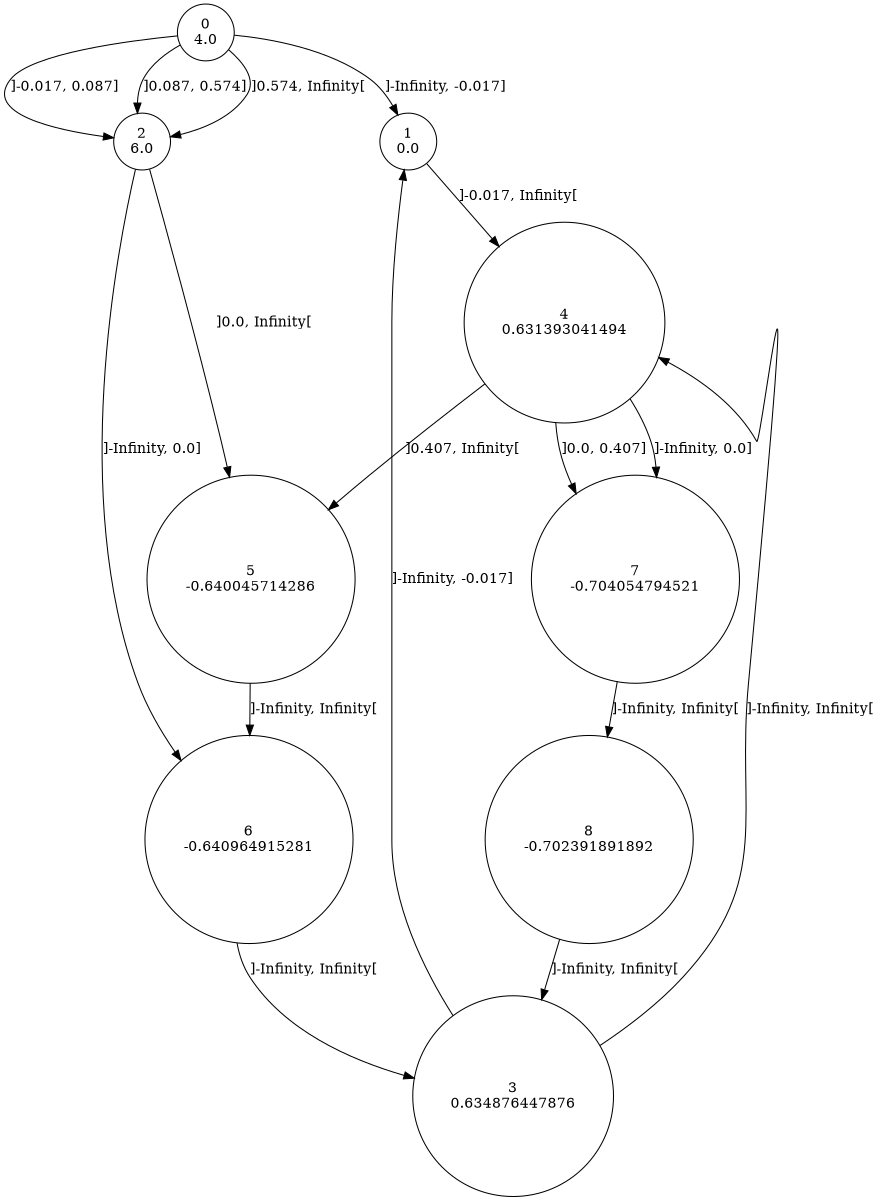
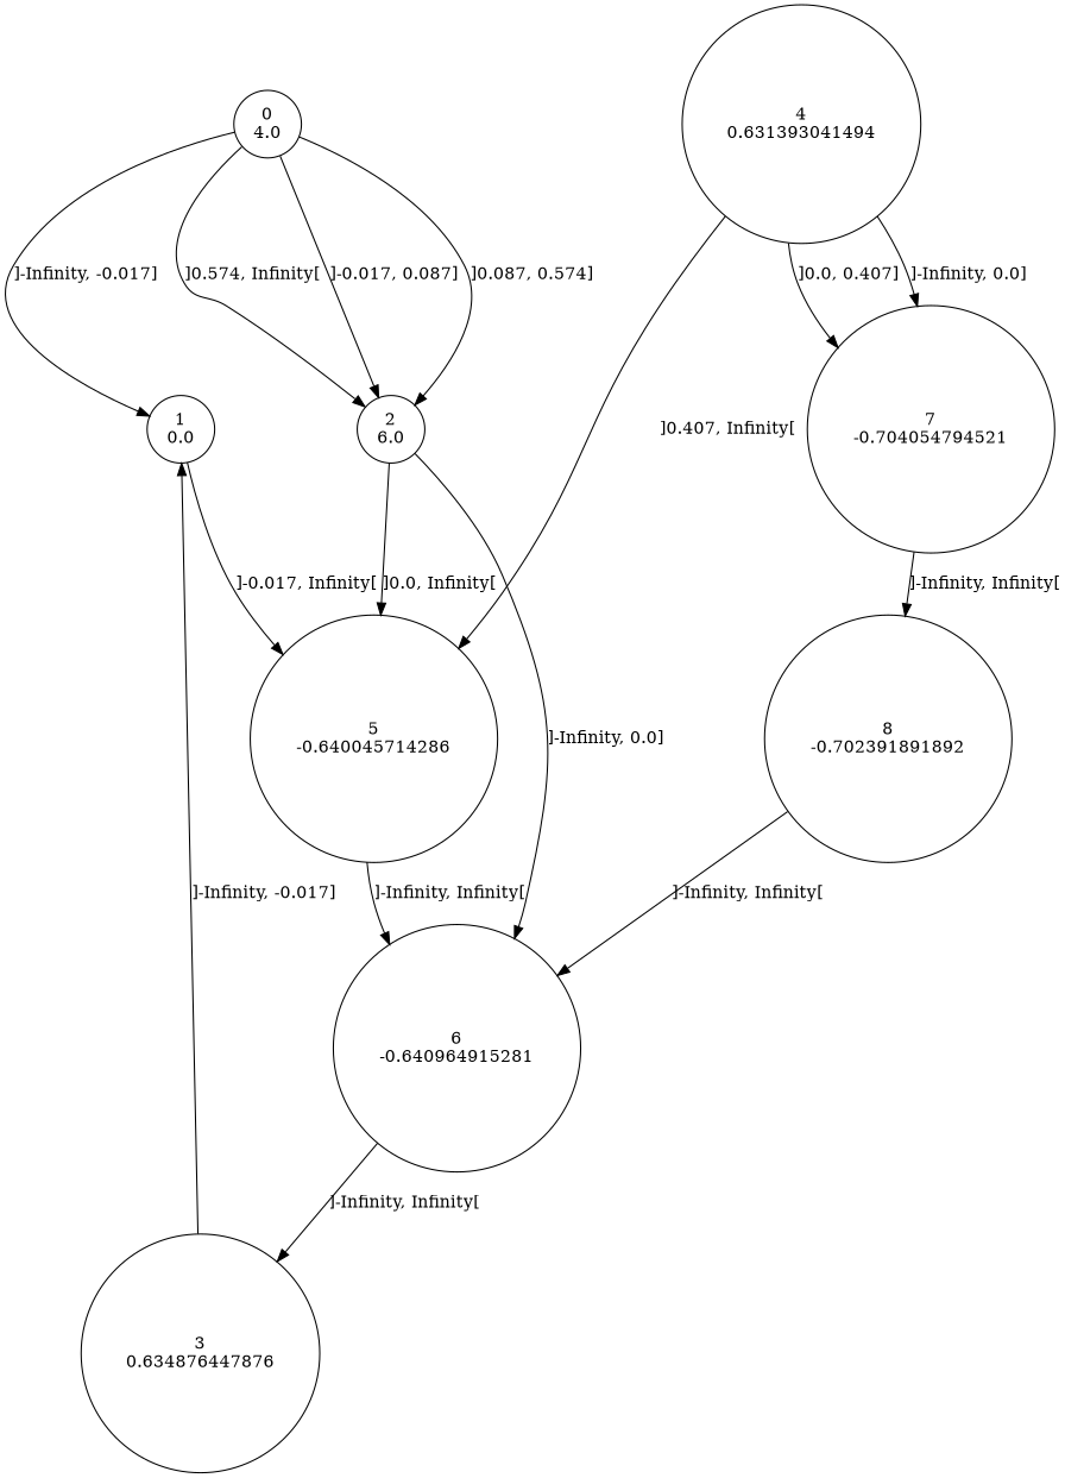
  digraph {
    node [shape=circle]
    n1 [label="0\n4.0"]
    n2 [label="1\n0.0"]
    n3 [label="2\n6.0"]
    n4 [label="4\n0.631393041494"]
    n5 [label="6\n-0.640964915281"]
    n6 [label="5\n-0.640045714286"]
    n7 [label="3\n0.634876447876"]
    n8 [label="7\n-0.704054794521"]
    n9 [label="8\n-0.702391891892"]
    n1 -> n2 [label="]-Infinity, -0.017]"]
    n1 -> n3 [label="]-0.017, 0.087]"]
    n1 -> n3 [label="]0.087, 0.574]"]
    n1 -> n3 [label="]0.574, Infinity["]
-   n2 -> n4 [label="]-0.017, Infinity["]
+   n2 -> n6 [label="]-0.017, Infinity["]
    n3 -> n5 [label="]-Infinity, 0.0]"]
    n3 -> n6 [label="]0.0, Infinity["]
    n4 -> n6 [label="]0.407, Infinity["]
    n4 -> n8 [label="]-Infinity, 0.0]"]
    n4 -> n8 [label="]0.0, 0.407]"]
    n5 -> n7 [label="]-Infinity, Infinity["]
    n6 -> n5 [label="]-Infinity, Infinity["]
    n7 -> n2 [label="]-Infinity, -0.017]"]
-   n7 -> n4 [label="]-Infinity, Infinity["]
    n8 -> n9 [label="]-Infinity, Infinity["]
-   n9 -> n7 [label="]-Infinity, Infinity["]
+   n9 -> n5 [label="]-Infinity, Infinity["]
  }
